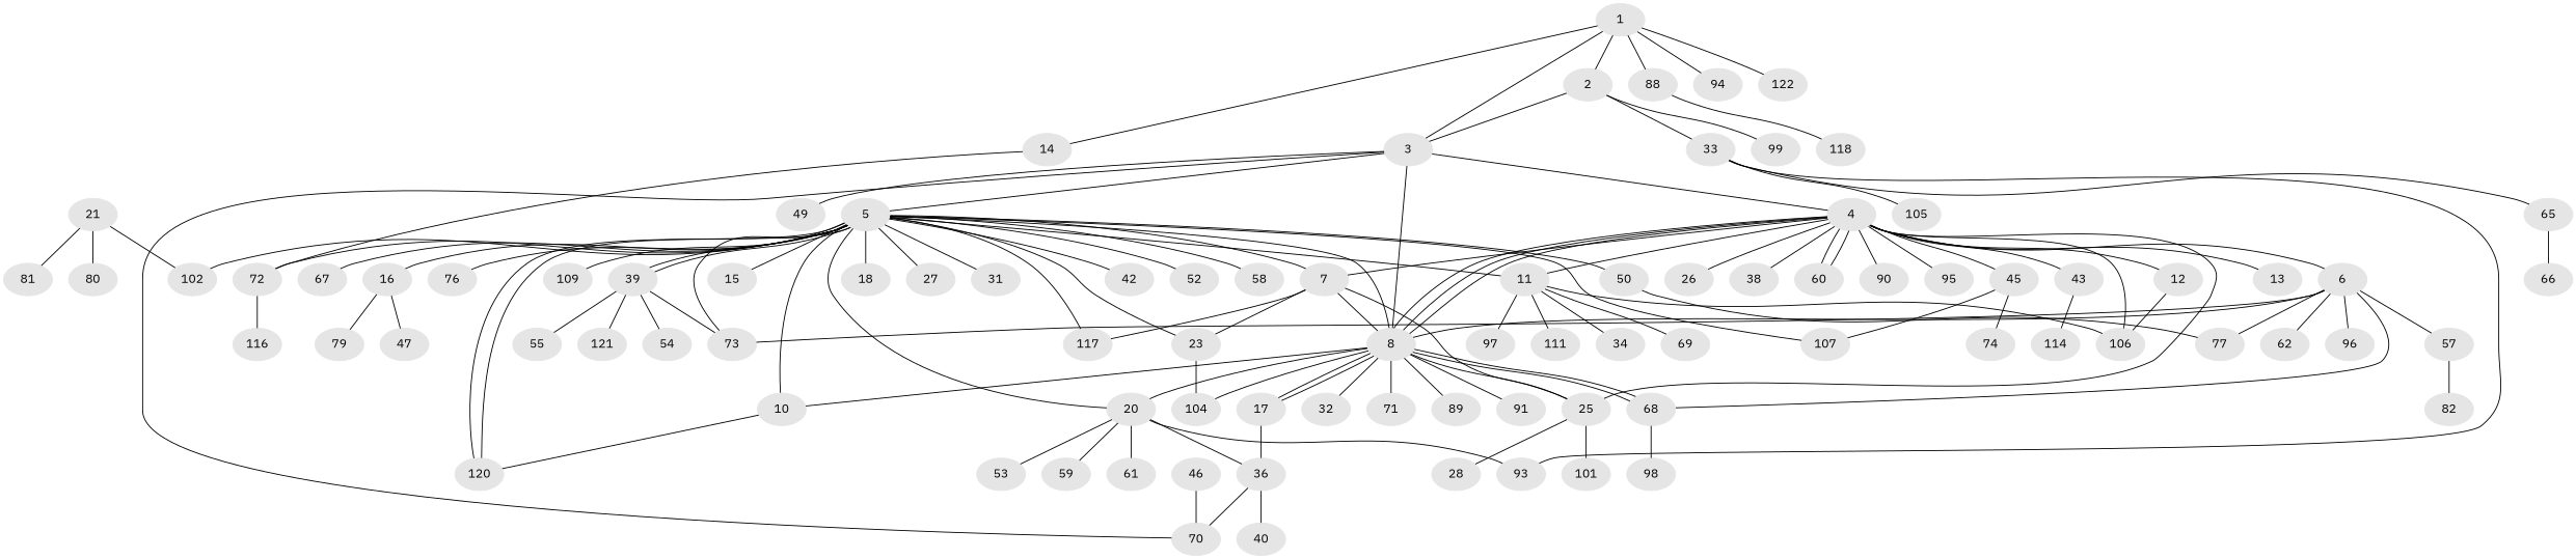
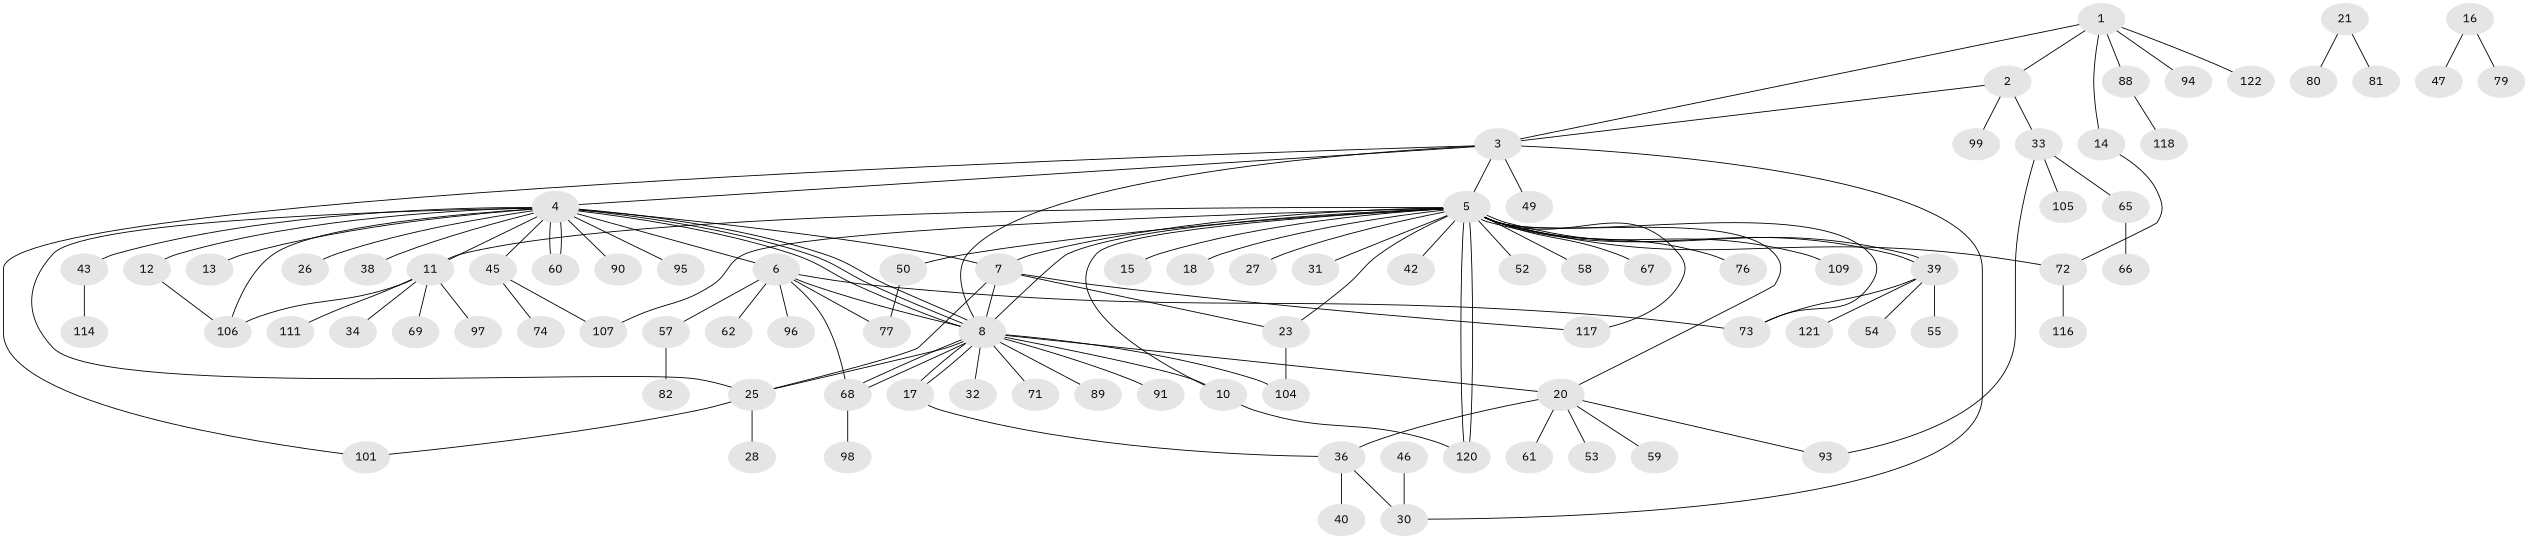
  graph {
    fontname="IBM Plex Sans"
    node [color=gray90 fontname="IBM Plex Sans" style=filled]
    edge [fontname="IBM Plex Sans"]
    1 [super="+19"]
    2 [super="+44"]
    3 [super="+22"]
    14
    88
    94
    122
    33 [super="+37"]
    99
    4 [super="+9"]
    5 [super="+41"]
    8 [super="+58"]
    49
-   70 [super="+103"]
+   70 [super="+103" label=30]
    101
    72 [super="+86"]
    118
    21 [super="+51"]
-   102
    80
    81
    93
    65
    105 [super="+112"]
    46
    6 [super="+35"]
    7 [super="+24"]
    11 [super="+84"]
    12
    13
    25 [super="+64"]
    26 [super="+108"]
    38
    43
    45 [super="+87"]
    60
    90 [super="+100"]
    95
    106 [super="+115"]
    10 [super="+113"]
    15
    16
    18
    20 [super="+30"]
    23 [super="+29"]
    27
    31
    39 [super="+48"]
    42
    50
    52
    n52 [label=58]
    67
    73 [super="+96"]
    76
    107
    109
    117
    120
    68 [super="+78"]
    17
    32
    71
    89
    91
    104
    57
    62
    77
    n70 [label=96]
    34 [super="+75"]
    69
    97
    111
    28
    114
    74 [super="+83"]
    47
    79
    36 [super="+119"]
    53
    59 [super="+110"]
    61
    54
    55
    121
    116
    82
    98
    40 [super="+85"]
    66
    1 -- 2
    1 -- 3
    1 -- 14
    1 -- 88
    1 -- 94
    1 -- 122
    2 -- 3
    2 -- 33
    2 -- 99
    3 -- 4
    3 -- 5
    3 -- 8
    3 -- 49
    3 -- 70
+   3 -- 101
    14 -- 72
    88 -- 118
    33 -- 93
    33 -- 65
    33 -- 105
    4 -- 8
    4 -- 8
    4 -- 8
    4 -- 6 [weight=2]
    4 -- 7
    4 -- 11
    4 -- 12
    4 -- 13
    4 -- 25
    4 -- 26
    4 -- 38
    4 -- 43
    4 -- 45
    4 -- 60
    4 -- 60
    4 -- 90 [weight=2]
    4 -- 95
    4 -- 106
    5 -- 8
    5 -- 72
-   5 -- 102
    5 -- 7
    5 -- 11
    5 -- 10
    5 -- 15
-   5 -- 16
    5 -- 18
    5 -- 20
    5 -- 23
    5 -- 27
    5 -- 31
    5 -- 39
    5 -- 39
    5 -- 42
    5 -- 50
    5 -- 52
    5 -- n52
    5 -- 67
    5 -- 73
    5 -- 76
    5 -- 107
    5 -- 109
    5 -- 117
    5 -- 120
    5 -- 120
    8 -- 25
    8 -- 10
    8 -- 20
    8 -- 68
    8 -- 68
    8 -- 17
    8 -- 17
    8 -- 32
    8 -- 71
    8 -- 89
    8 -- 91
    8 -- 104
    72 -- 116
-   21 -- 102
    21 -- 80
    21 -- 81
    65 -- 66
    46 -- 70
    6 -- 8
    6 -- 73
    6 -- 68
    6 -- 57
    6 -- 62
    6 -- 77
    6 -- n70
    7 -- 8
    7 -- 25
    7 -- 23
    7 -- 117
    11 -- 106
    11 -- 34
    11 -- 69
    11 -- 97
    11 -- 111
    12 -- 106
    25 -- 101
    25 -- 28
    43 -- 114
    45 -- 107
    45 -- 74
    10 -- 120
    16 -- 47
    16 -- 79
    20 -- 93
    20 -- 36 [weight=2]
    20 -- 53
    20 -- 59
    20 -- 61
    23 -- 104
    39 -- 73
    39 -- 54
    39 -- 55
    39 -- 121
    50 -- 77
    68 -- 98
    17 -- 36
    57 -- 82
    36 -- 70
    36 -- 40
  }
